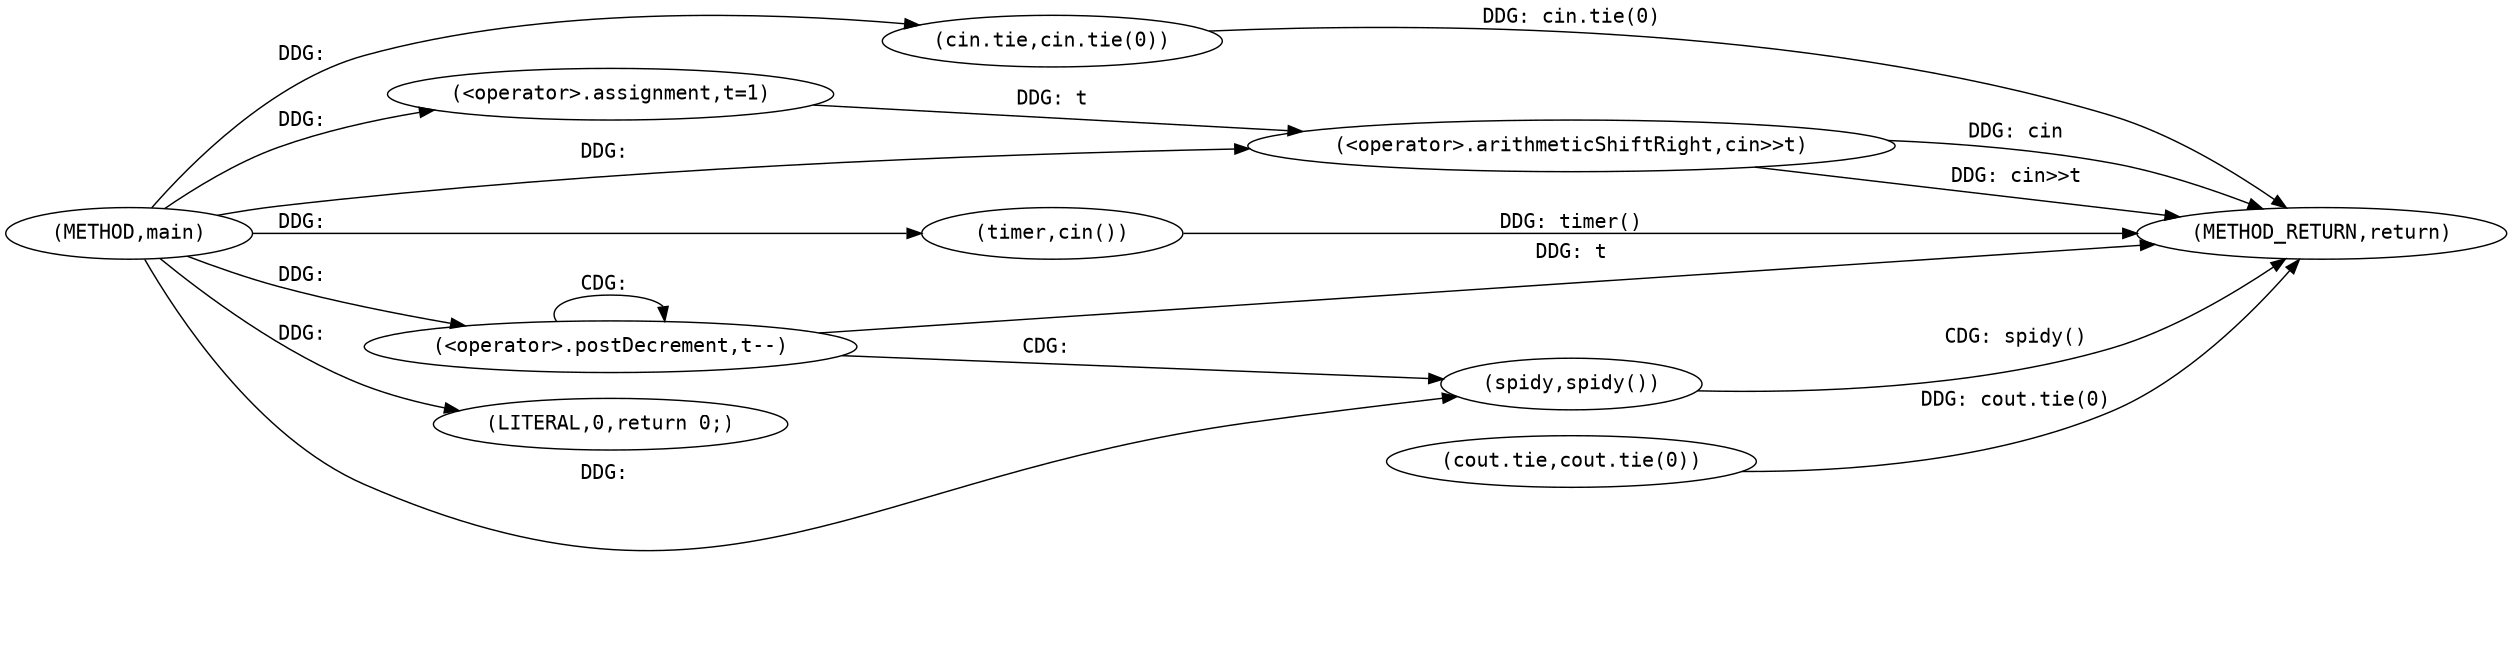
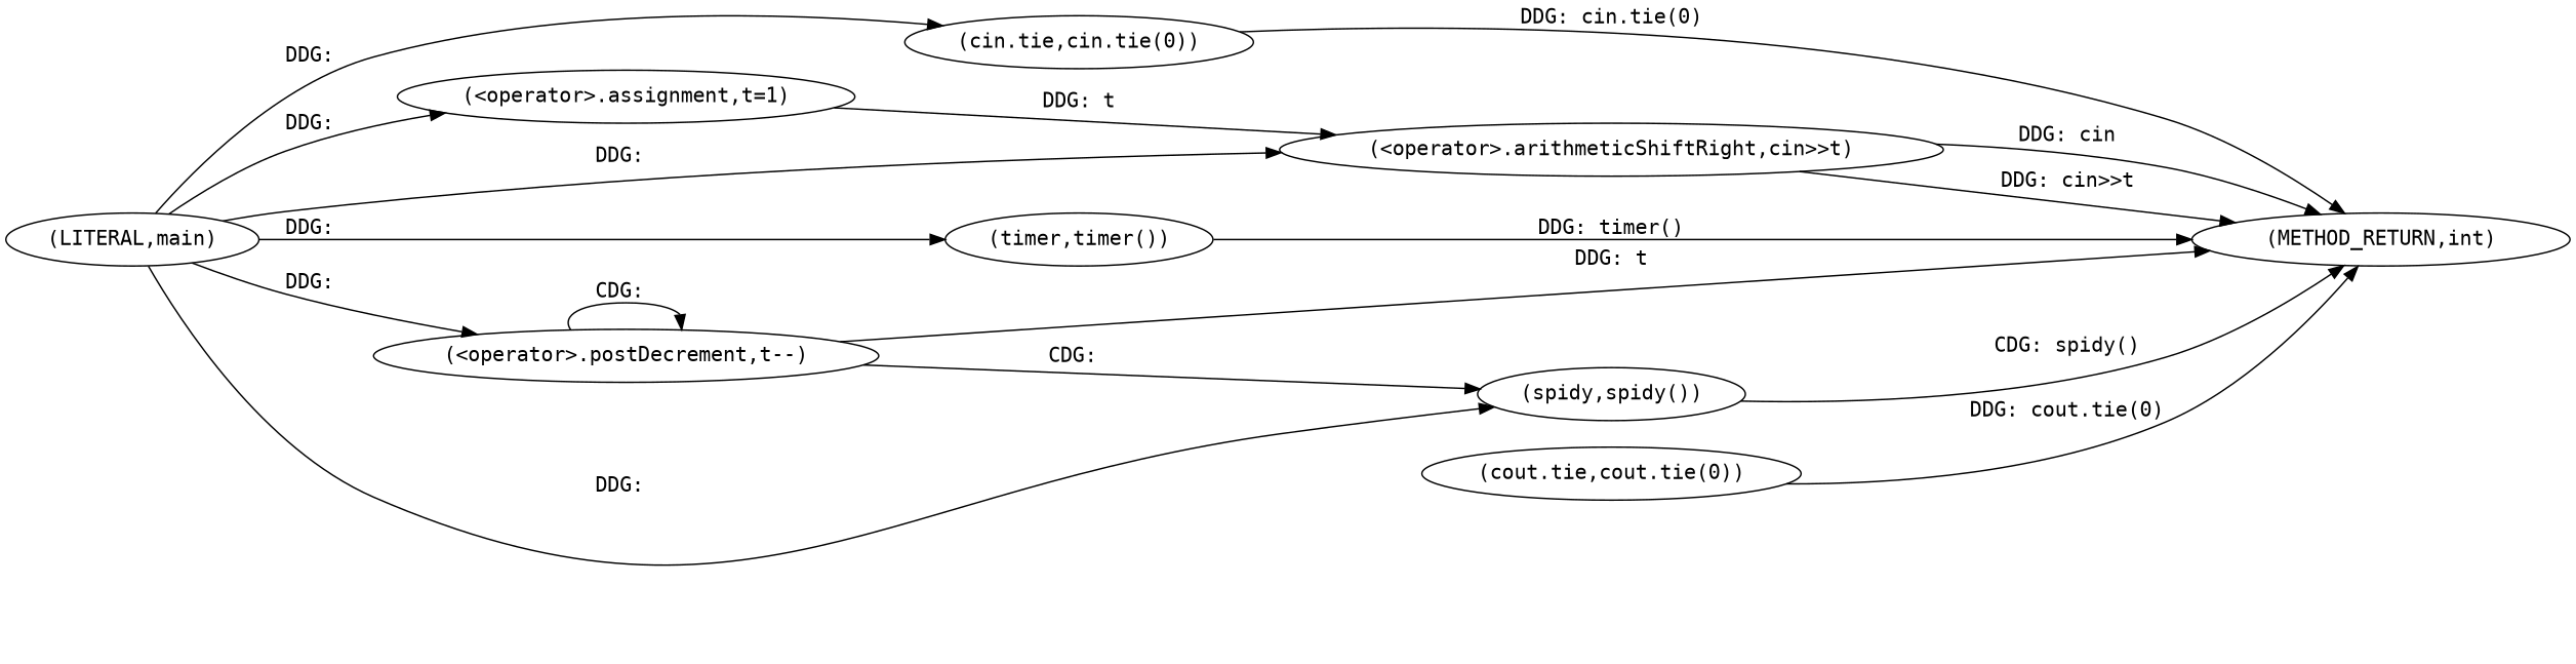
  digraph {
    fontname="DejaVu Sans Mono"
    rankdir=LR
    node [fontname="DejaVu Sans Mono"]
    edge [fontname="DejaVu Sans Mono"]
-   n1 [label="(METHOD,main)"]
+   n1 [label="(LITERAL,main)"]
    n2 [label="(cin.tie,cin.tie(0))"]
    n3 [label="(<operator>.assignment,t=1)"]
    n4 [label="(<operator>.arithmeticShiftRight,cin>>t)"]
-   n5 [label="(timer,cin())"]
+   n5 [label="(timer,timer())"]
    n6 [label="(<operator>.postDecrement,t--)"]
-   n7 [label="(LITERAL,0,return 0;)"]
    n8 [label="(spidy,spidy())"]
-   n9 [label="(METHOD_RETURN,return)"]
+   n9 [label="(METHOD_RETURN,int)"]
    n10 [label="(cout.tie,cout.tie(0))"]
    n1 -> n2 [label="DDG: "]
    n1 -> n3 [label="DDG: "]
    n1 -> n4 [label="DDG: "]
    n1 -> n5 [label="DDG: "]
    n1 -> n6 [label="DDG: "]
-   n1 -> n7 [label="DDG: "]
    n1 -> n8 [label="DDG: "]
    n2 -> n9 [label="DDG: cin.tie(0)"]
    n3 -> n4 [label="DDG: t"]
    n4 -> n9 [label="DDG: cin>>t"]
    n4 -> n9 [label="DDG: cin"]
    n5 -> n9 [label="DDG: timer()"]
    n6 -> n6 [label="CDG: "]
    n6 -> n8 [label="CDG: "]
    n6 -> n9 [label="DDG: t"]
    n8 -> n9 [label="CDG: spidy()"]
    n10 -> n9 [label="DDG: cout.tie(0)"]
  }
